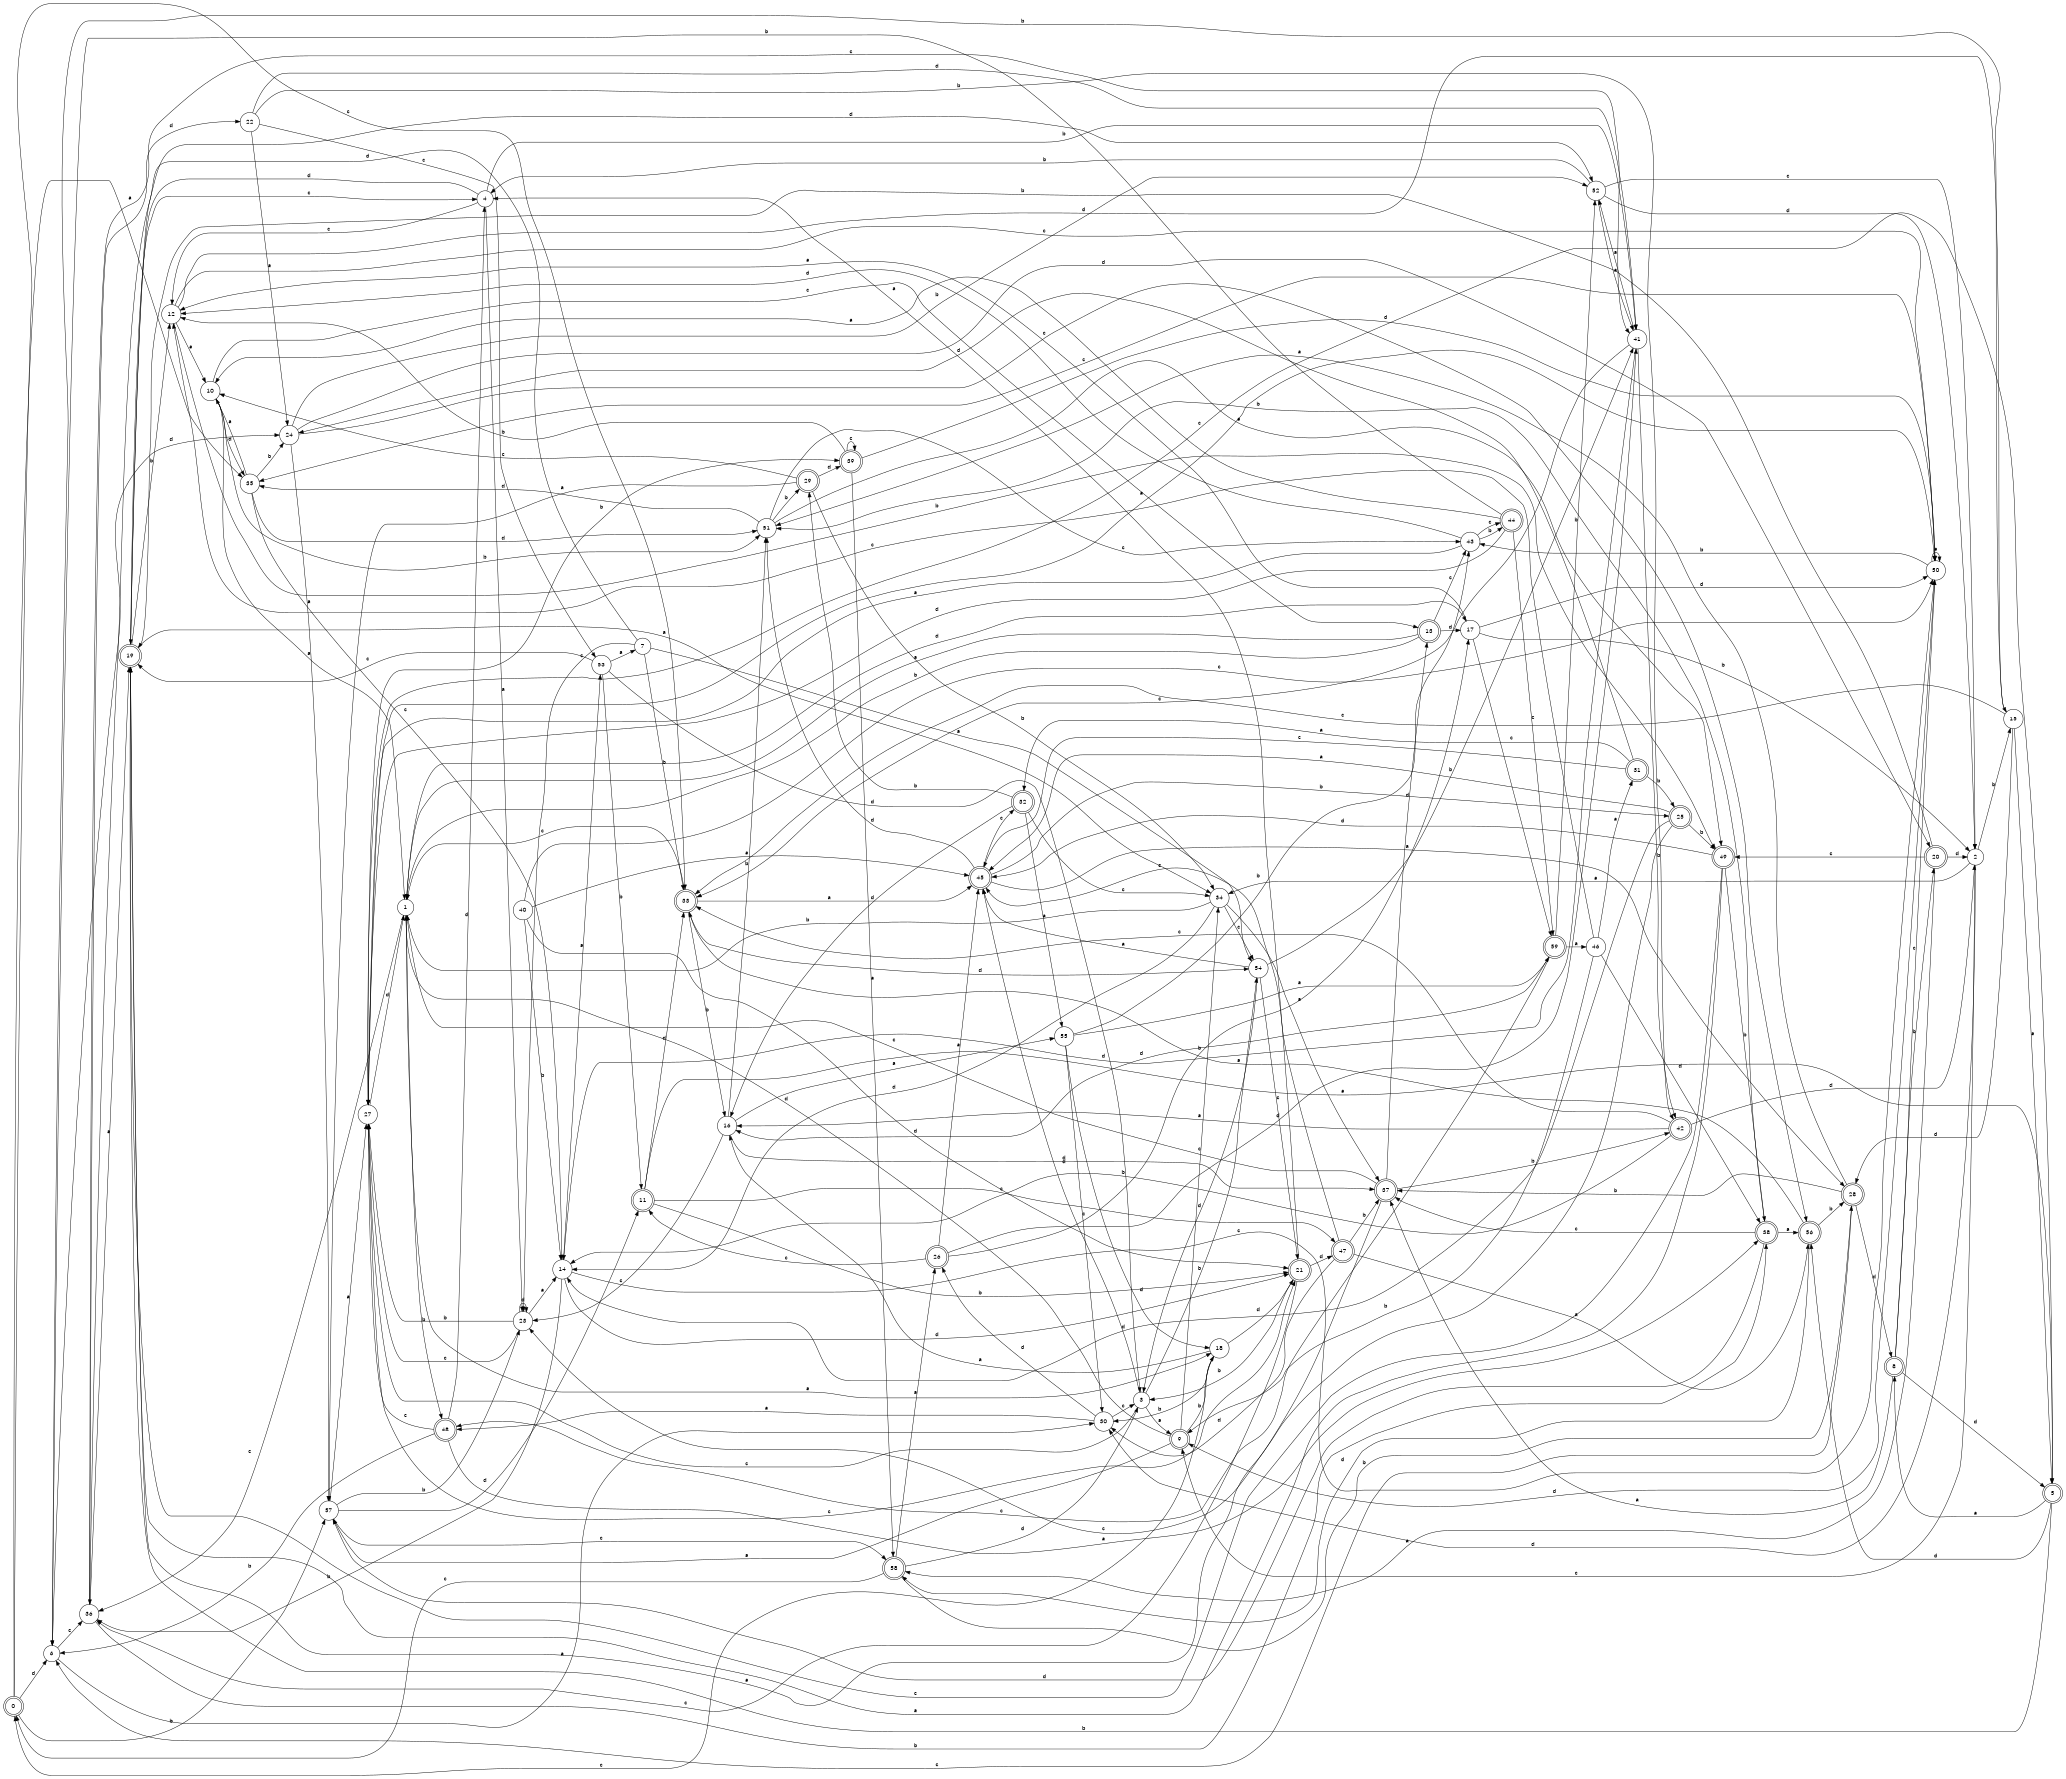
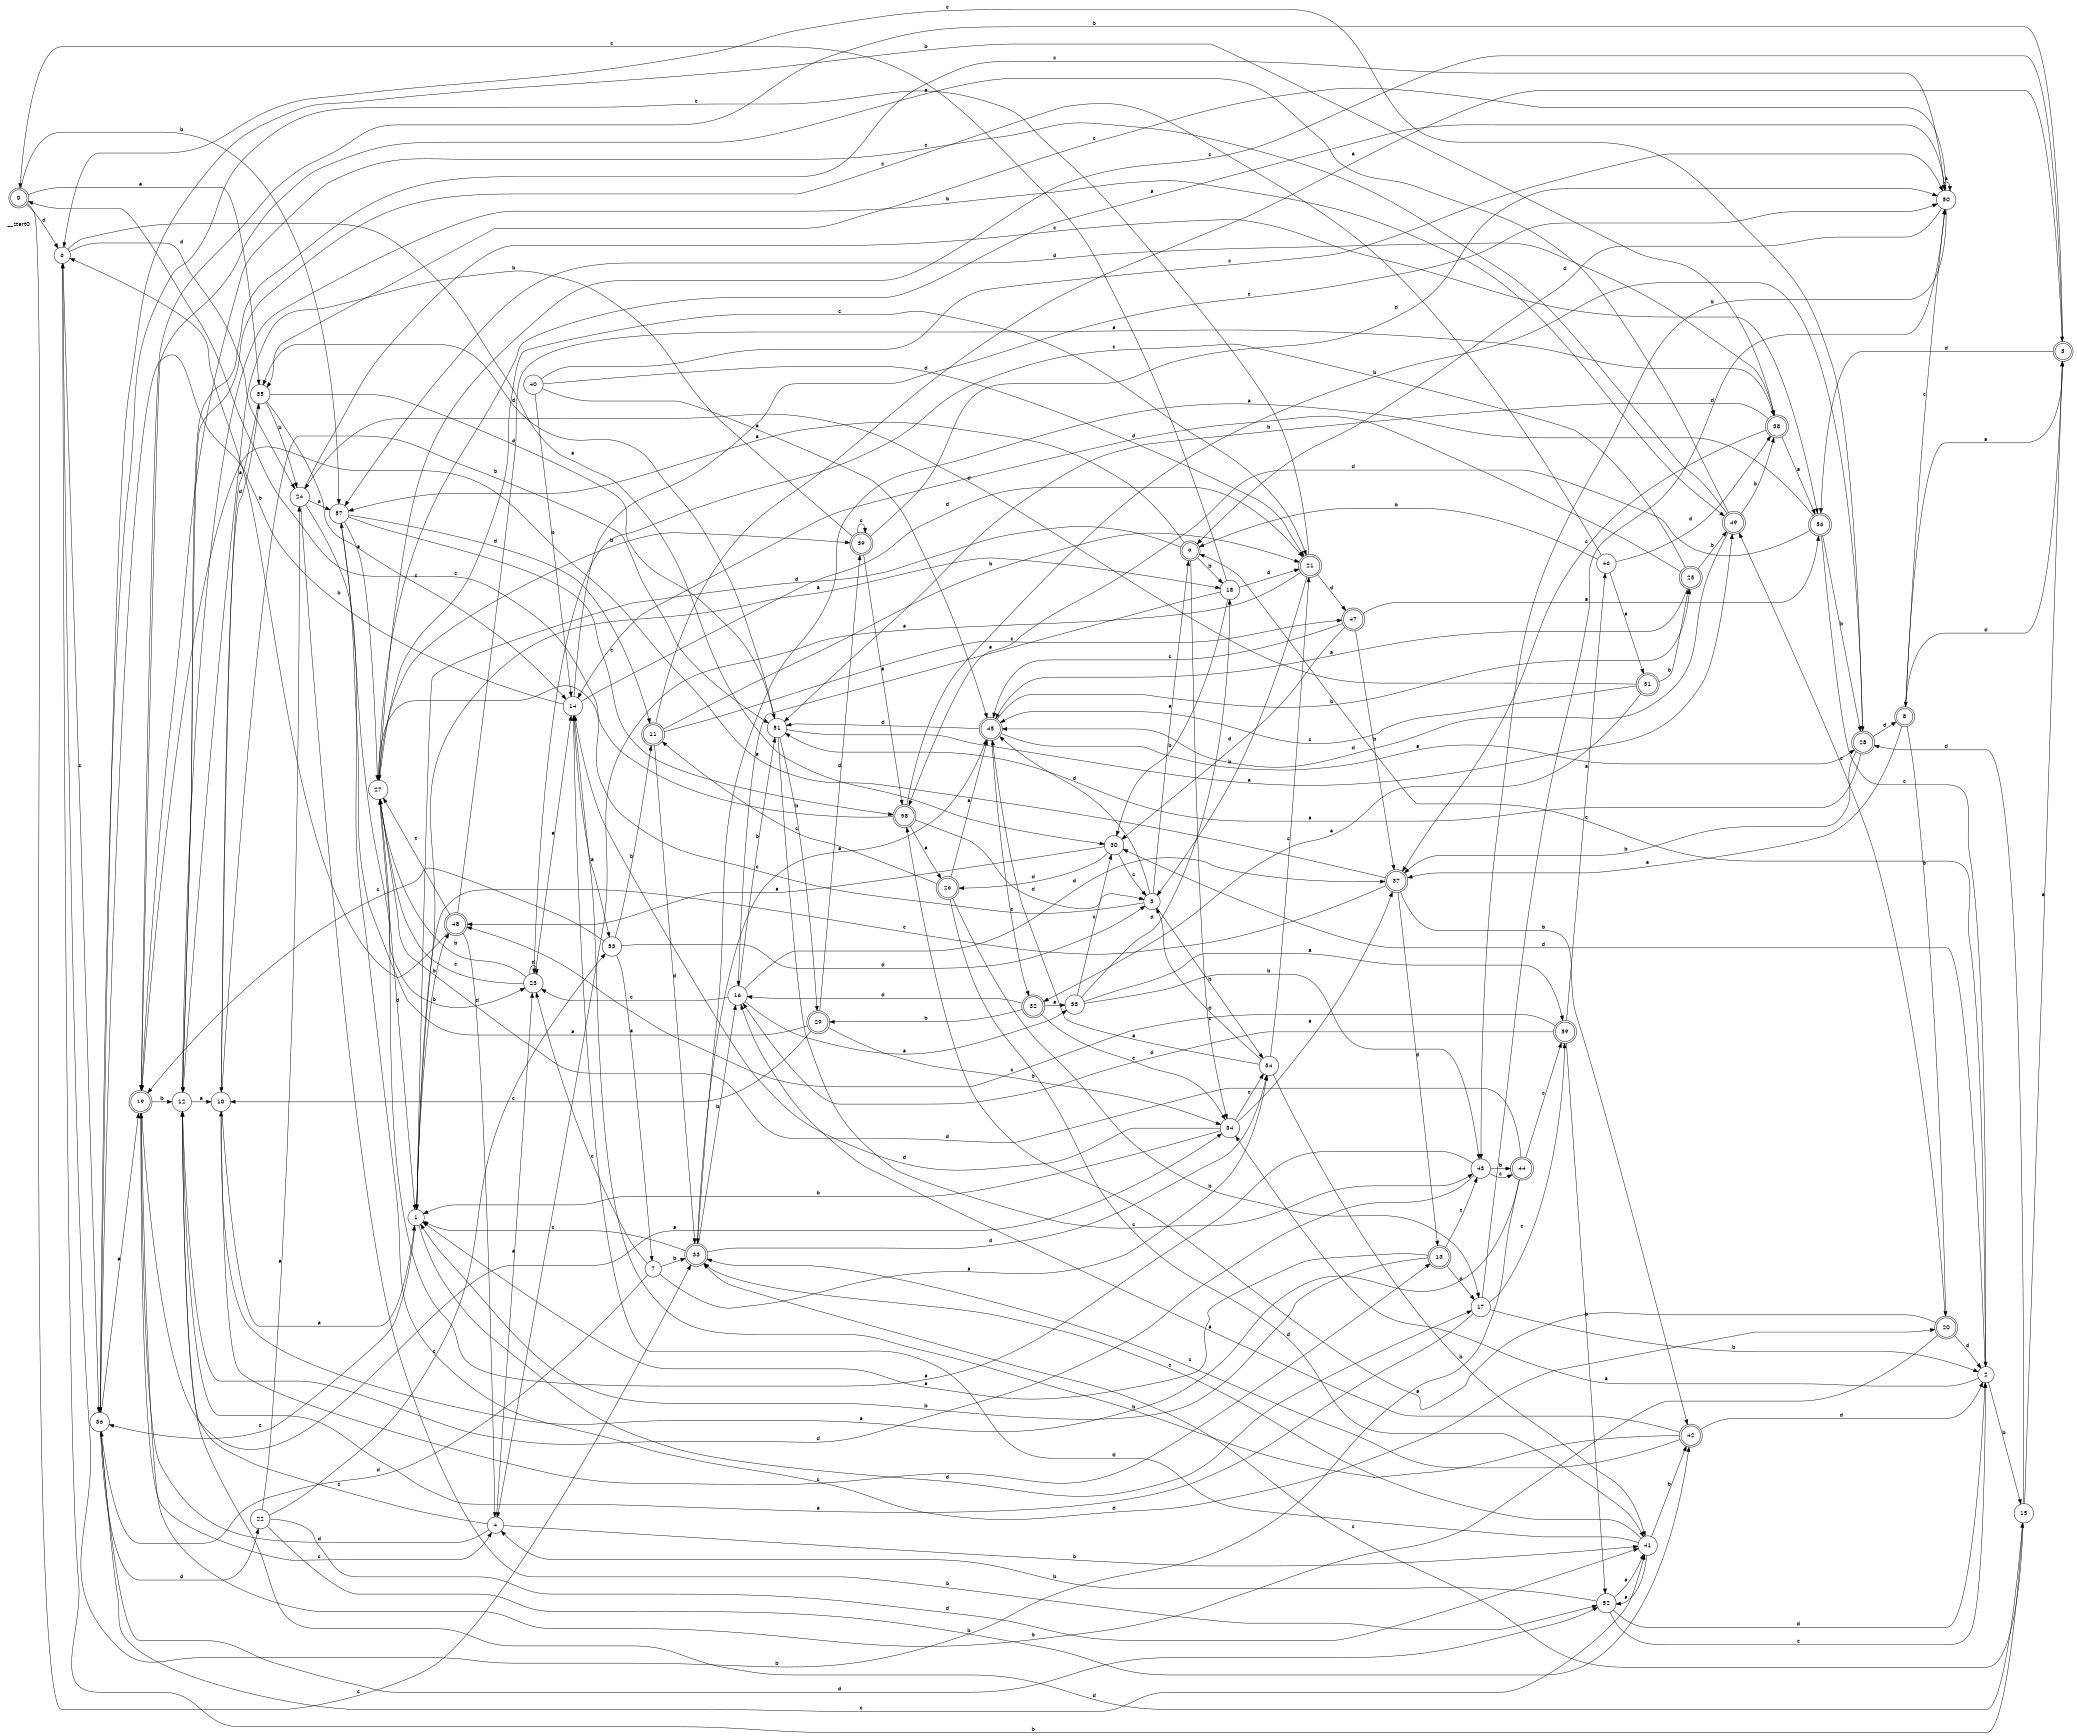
  digraph {
    fontname=Lato
    rankdir=LR
    node [fontname=Lato shape=circle color=black fillcolor=white style="rounded,filled"]
    edge [fontname=Lato]
+   __start0 [shape=none color="" fillcolor="" style=""]
    n2 [label=0 shape=doublecircle]
    n3 [label=6 style=filled]
    n4 [label=33 shape=doublecircle]
    n5 [label=35 style=filled]
    n6 [label=57 style=filled]
    n7 [label=36 style=filled]
    n8 [label=30 style=filled]
    n9 [label=24 style=filled]
    n10 [label=1 style=filled]
    n11 [label=45 shape=doublecircle]
    n12 [label=54 style=filled]
    n13 [label=16 style=filled]
    n14 [label=10 style=filled]
    n15 [label=51 style=filled]
    n16 [label=14 style=filled]
    n17 [label=27 style=filled]
    n18 [label=23 style=filled]
    n19 [label=11 shape=doublecircle]
    n20 [label=58 shape=doublecircle]
    n21 [label=17 style=filled]
    n22 [label=18 style=filled]
    n23 [label=48 shape=doublecircle]
    n24 [label=2 style=filled]
    n25 [label=12 style=filled]
    n26 [label=50 style=filled]
    n27 [label=59 shape=doublecircle]
    n28 [label=21 shape=doublecircle]
    n29 [label=19 shape=doublecircle]
    n30 [label=41 style=filled]
    n31 [label=22 style=filled]
    n32 [label=38 shape=doublecircle]
    n33 [label=4]
    n34 [label=9 shape=doublecircle]
    n35 [label=15 style=filled]
    n36 [label=34 style=filled]
    n37 [label=5 shape=doublecircle]
    n38 [label=28 shape=doublecircle]
    n39 [label=3]
    n40 [label=26 shape=doublecircle]
    n41 [label=37 shape=doublecircle]
    n42 [label=39 shape=doublecircle]
    n43 [label=25 shape=doublecircle]
    n44 [label=32 shape=doublecircle]
    n45 [label=49 shape=doublecircle]
    n46 [label=52 style=filled]
    n47 [label=42 shape=doublecircle]
    n48 [label=8 shape=doublecircle]
    n49 [label=56 shape=doublecircle]
    n50 [label=20 shape=doublecircle]
    n51 [label=7 style=filled]
    n52 [label=13 shape=doublecircle]
    n53 [label=43 style=filled]
    n54 [label=29 shape=doublecircle]
    n55 [label=47 shape=doublecircle]
    n56 [label=44 shape=doublecircle]
    n57 [label=53 style=filled]
    n58 [label=55 style=filled]
    n59 [label=46 style=filled]
    n60 [label=31 shape=doublecircle]
    n61 [label=40 style=filled]
    n2 -> n3 [label=d]
    n2 -> n4 [label=c]
    n2 -> n5 [label=a]
    n2 -> n6 [label=b]
    n3 -> n7 [label=c]
    n3 -> n8 [label=a]
    n3 -> n9 [label=d]
    n4 -> n10 [label=c]
    n4 -> n11 [label=a]
    n4 -> n12 [label=d]
    n4 -> n13 [label=b]
    n5 -> n9 [label=b]
    n5 -> n14 [label=a]
    n5 -> n15 [label=d]
    n5 -> n16 [label=c]
    n6 -> n17 [label=a]
    n6 -> n18 [label=b]
    n6 -> n19 [label=d]
    n6 -> n20 [label=c]
    n7 -> n29 [label=a]
    n7 -> n30 [label=c]
    n7 -> n31 [label=d]
    n7 -> n32 [label=b]
    n8 -> n23 [label=a]
    n8 -> n39 [label=c]
    n8 -> n40 [label=d]
    n9 -> n6 [label=a]
    n9 -> n46 [label=b]
    n9 -> n49 [label=c]
    n9 -> n50 [label=d]
    n10 -> n7 [label=c]
    n10 -> n21 [label=d]
    n10 -> n22 [label=a]
    n10 -> n23 [label=b]
    n11 -> n15 [label=d]
    n11 -> n38 [label=a]
    n11 -> n43 [label=b]
    n11 -> n44 [label=c]
    n12 -> n11 [label=a]
    n12 -> n28 [label=c]
    n12 -> n30 [label=b]
    n12 -> n39 [label=d]
    n13 -> n15 [label=b]
    n13 -> n18 [label=c]
    n13 -> n41 [label=d]
    n13 -> n58 [label=a]
    n14 -> n5 [label=d]
    n14 -> n10 [label=a]
    n14 -> n15 [label=b]
    n14 -> n52 [label=c]
    n15 -> n5 [label=d]
    n15 -> n45 [label=a]
    n15 -> n53 [label=c]
    n15 -> n54 [label=b]
    n16 -> n7 [label=b]
    n16 -> n26 [label=c]
    n16 -> n28 [label=d]
    n16 -> n57 [label=a]
    n17 -> n10 [label=d]
    n17 -> n26 [label=a]
    n17 -> n28 [label=c]
    n17 -> n42 [label=b]
    n18 -> n16 [label=a]
    n18 -> n17 [label=b]
    n18 -> n17 [label=c]
    n18 -> n18 [label=d]
    n19 -> n4 [label=d]
    n19 -> n28 [label=b]
    n19 -> n37 [label=a]
    n19 -> n55 [label=c]
    n20 -> n2 [label=c]
    n20 -> n38 [label=b]
    n20 -> n39 [label=d]
    n20 -> n40 [label=a]
    n21 -> n24 [label=b]
    n21 -> n25 [label=a]
    n21 -> n26 [label=d]
    n21 -> n27 [label=c]
    n22 -> n2 [label=c]
    n22 -> n8 [label=b]
    n22 -> n13 [label=a]
    n22 -> n28 [label=d]
    n23 -> n3 [label=b]
    n23 -> n17 [label=c]
    n23 -> n32 [label=a]
    n23 -> n33 [label=d]
    n24 -> n8 [label=d]
    n24 -> n34 [label=c]
    n24 -> n35 [label=b]
    n24 -> n36 [label=a]
    n25 -> n14 [label=a]
    n25 -> n26 [label=c]
    n25 -> n35 [label=d]
    n25 -> n45 [label=b]
    n26 -> n5 [label=c]
    n26 -> n26 [label=a]
    n26 -> n34 [label=d]
    n26 -> n53 [label=b]
    n27 -> n13 [label=d]
    n27 -> n23 [label=c]
    n27 -> n46 [label=b]
    n27 -> n59 [label=a]
    n28 -> n7 [label=c]
    n28 -> n33 [label=a]
    n28 -> n39 [label=b]
    n28 -> n55 [label=d]
    n29 -> n25 [label=b]
    n29 -> n33 [label=c]
    n29 -> n36 [label=a]
-   n29 -> n46 [label=d]
+   n7 -> n46 [label=d]
    n30 -> n4 [label=c]
    n30 -> n16 [label=d]
    n30 -> n46 [label=a]
    n30 -> n47 [label=b]
    n31 -> n9 [label=a]
    n31 -> n30 [label=d]
    n31 -> n47 [label=b]
    n31 -> n57 [label=c]
    n32 -> n6 [label=d]
    n32 -> n15 [label=b]
    n32 -> n41 [label=c]
    n32 -> n49 [label=a]
    n33 -> n18 [label=a]
    n33 -> n25 [label=c]
    n33 -> n29 [label=d]
    n33 -> n30 [label=b]
    n34 -> n6 [label=a]
    n34 -> n10 [label=d]
    n34 -> n22 [label=b]
    n34 -> n36 [label=c]
    n35 -> n3 [label=b]
    n35 -> n4 [label=c]
    n35 -> n37 [label=a]
    n35 -> n38 [label=d]
    n36 -> n10 [label=b]
    n36 -> n12 [label=c]
    n36 -> n16 [label=d]
    n36 -> n41 [label=a]
    n37 -> n17 [label=c]
    n37 -> n29 [label=b]
    n37 -> n48 [label=a]
    n37 -> n49 [label=d]
    n38 -> n3 [label=c]
    n38 -> n15 [label=a]
    n38 -> n41 [label=b]
    n38 -> n48 [label=d]
    n39 -> n11 [label=d]
    n39 -> n12 [label=b]
    n39 -> n17 [label=c]
    n39 -> n34 [label=a]
    n40 -> n11 [label=a]
    n40 -> n19 [label=c]
    n40 -> n21 [label=b]
    n40 -> n30 [label=d]
    n41 -> n10 [label=c]
    n41 -> n29 [label=a]
    n41 -> n47 [label=b]
    n41 -> n52 [label=d]
    n42 -> n20 [label=a]
    n42 -> n25 [label=b]
    n42 -> n26 [label=d]
    n42 -> n42 [label=c]
    n43 -> n11 [label=a]
    n43 -> n16 [label=d]
    n43 -> n18 [label=c]
    n43 -> n45 [label=b]
    n44 -> n13 [label=d]
    n44 -> n36 [label=c]
    n44 -> n54 [label=b]
    n44 -> n58 [label=a]
    n45 -> n11 [label=d]
    n45 -> n29 [label=a]
    n45 -> n29 [label=c]
    n45 -> n32 [label=b]
    n46 -> n24 [label=c]
    n46 -> n24 [label=d]
    n46 -> n30 [label=a]
    n46 -> n33 [label=b]
    n47 -> n4 [label=c]
    n47 -> n13 [label=a]
    n47 -> n16 [label=b]
    n47 -> n24 [label=d]
    n48 -> n26 [label=c]
    n48 -> n37 [label=d]
    n48 -> n41 [label=a]
    n48 -> n50 [label=b]
    n49 -> n4 [label=a]
    n49 -> n20 [label=d]
+   n49 -> n24 [label=c]
    n49 -> n38 [label=b]
    n50 -> n20 [label=a]
    n50 -> n24 [label=d]
    n50 -> n29 [label=b]
    n50 -> n45 [label=c]
    n51 -> n4 [label=b]
    n51 -> n7 [label=d]
    n51 -> n12 [label=a]
    n51 -> n18 [label=c]
    n52 -> n10 [label=a]
    n52 -> n10 [label=b]
    n52 -> n21 [label=d]
    n52 -> n53 [label=c]
    n53 -> n17 [label=a]
    n53 -> n25 [label=d]
    n53 -> n56 [label=b]
    n53 -> n56 [label=c]
    n54 -> n6 [label=a]
    n54 -> n14 [label=c]
    n54 -> n36 [label=b]
    n54 -> n42 [label=d]
    n55 -> n8 [label=d]
    n55 -> n11 [label=c]
    n55 -> n41 [label=b]
    n55 -> n49 [label=a]
    n56 -> n3 [label=b]
    n56 -> n14 [label=a]
    n56 -> n17 [label=d]
    n56 -> n27 [label=c]
    n57 -> n19 [label=b]
    n57 -> n29 [label=c]
    n57 -> n39 [label=d]
    n57 -> n51 [label=a]
    n58 -> n8 [label=c]
    n58 -> n22 [label=d]
    n58 -> n27 [label=a]
    n58 -> n53 [label=b]
    n59 -> n25 [label=c]
    n59 -> n32 [label=d]
    n59 -> n34 [label=b]
    n59 -> n60 [label=a]
    n60 -> n9 [label=d]
    n60 -> n11 [label=c]
    n60 -> n43 [label=b]
    n60 -> n44 [label=a]
    n61 -> n11 [label=a]
    n61 -> n16 [label=b]
    n61 -> n26 [label=c]
    n61 -> n28 [label=d]
  }
